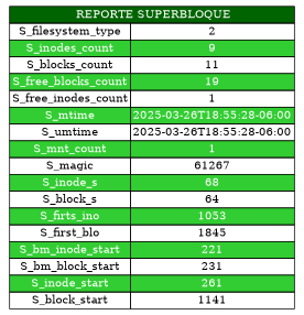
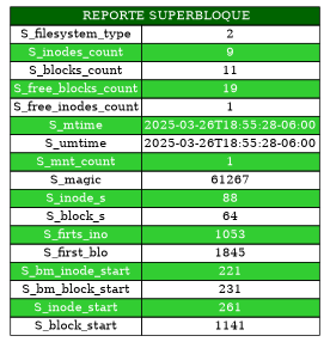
  digraph {
-   n1 [label=<         <table border="0" cellborder="1" cellspacing="0"> 			<tr><td colspan="2" bgcolor="#006400"><font color="white"> REPORTE SUPERBLOQUE</font></td></tr> 			<tr><td>S_filesystem_type</td><td>2</td></tr> 			<tr><td bgcolor="#32CD32"><font color="white">S_inodes_count</font></td><td bgcolor="#32CD32"><font color="white">9</font></td></tr> 			<tr><td>S_blocks_count</td><td>11</td></tr> 			<tr><td bgcolor="#32CD32"><font color="white">S_free_blocks_count</font></td><td bgcolor="#32CD32"><font color="white">19</font></td></tr> 			<tr><td>S_free_inodes_count</td><td>1</td></tr> 			<tr><td bgcolor="#32CD32"><font color="white">S_mtime</font></td><td bgcolor="#32CD32"><font color="white">2025-03-26T18:55:28-06:00</font></td></tr> 			<tr><td>S_umtime</td><td>2025-03-26T18:55:28-06:00</td></tr> 			<tr><td bgcolor="#32CD32"><font color="white">S_mnt_count</font></td><td bgcolor="#32CD32"><font color="white">1</font></td></tr> 			<tr><td>S_magic</td><td>61267</td></tr> 			<tr><td bgcolor="#32CD32"><font color="white">S_inode_s</font></td><td bgcolor="#32CD32"><font color="white">68</font></td></tr> 			<tr><td>S_block_s</td><td>64</td></tr> 			<tr><td bgcolor="#32CD32"><font color="white">S_firts_ino</font></td><td bgcolor="#32CD32"><font color="white">1053</font></td></tr> 			<tr><td>S_first_blo</td><td>1845</td></tr> 			<tr><td bgcolor="#32CD32"><font color="white">S_bm_inode_start</font></td><td bgcolor="#32CD32"><font color="white">221</font></td></tr> 			<tr><td>S_bm_block_start</td><td>231</td></tr> 			<tr><td bgcolor="#32CD32"><font color="white">S_inode_start</font></td><td bgcolor="#32CD32"><font color="white">261</font></td></tr> 			<tr><td>S_block_start</td><td>1141</td></tr> 		</table>> shape=plaintext]
+   n1 [label=<         <table border="0" cellborder="1" cellspacing="0"> 			<tr><td colspan="2" bgcolor="#006400"><font color="white"> REPORTE SUPERBLOQUE</font></td></tr> 			<tr><td>S_filesystem_type</td><td>2</td></tr> 			<tr><td bgcolor="#32CD32"><font color="white">S_inodes_count</font></td><td bgcolor="#32CD32"><font color="white">9</font></td></tr> 			<tr><td>S_blocks_count</td><td>11</td></tr> 			<tr><td bgcolor="#32CD32"><font color="white">S_free_blocks_count</font></td><td bgcolor="#32CD32"><font color="white">19</font></td></tr> 			<tr><td>S_free_inodes_count</td><td>1</td></tr> 			<tr><td bgcolor="#32CD32"><font color="white">S_mtime</font></td><td bgcolor="#32CD32"><font color="white">2025-03-26T18:55:28-06:00</font></td></tr> 			<tr><td>S_umtime</td><td>2025-03-26T18:55:28-06:00</td></tr> 			<tr><td bgcolor="#32CD32"><font color="white">S_mnt_count</font></td><td bgcolor="#32CD32"><font color="white">1</font></td></tr> 			<tr><td>S_magic</td><td>61267</td></tr> 			<tr><td bgcolor="#32CD32"><font color="white">S_inode_s</font></td><td bgcolor="#32CD32"><font color="white">88</font></td></tr> 			<tr><td>S_block_s</td><td>64</td></tr> 			<tr><td bgcolor="#32CD32"><font color="white">S_firts_ino</font></td><td bgcolor="#32CD32"><font color="white">1053</font></td></tr> 			<tr><td>S_first_blo</td><td>1845</td></tr> 			<tr><td bgcolor="#32CD32"><font color="white">S_bm_inode_start</font></td><td bgcolor="#32CD32"><font color="white">221</font></td></tr> 			<tr><td>S_bm_block_start</td><td>231</td></tr> 			<tr><td bgcolor="#32CD32"><font color="white">S_inode_start</font></td><td bgcolor="#32CD32"><font color="white">261</font></td></tr> 			<tr><td>S_block_start</td><td>1141</td></tr> 		</table>> shape=plaintext]
  }
